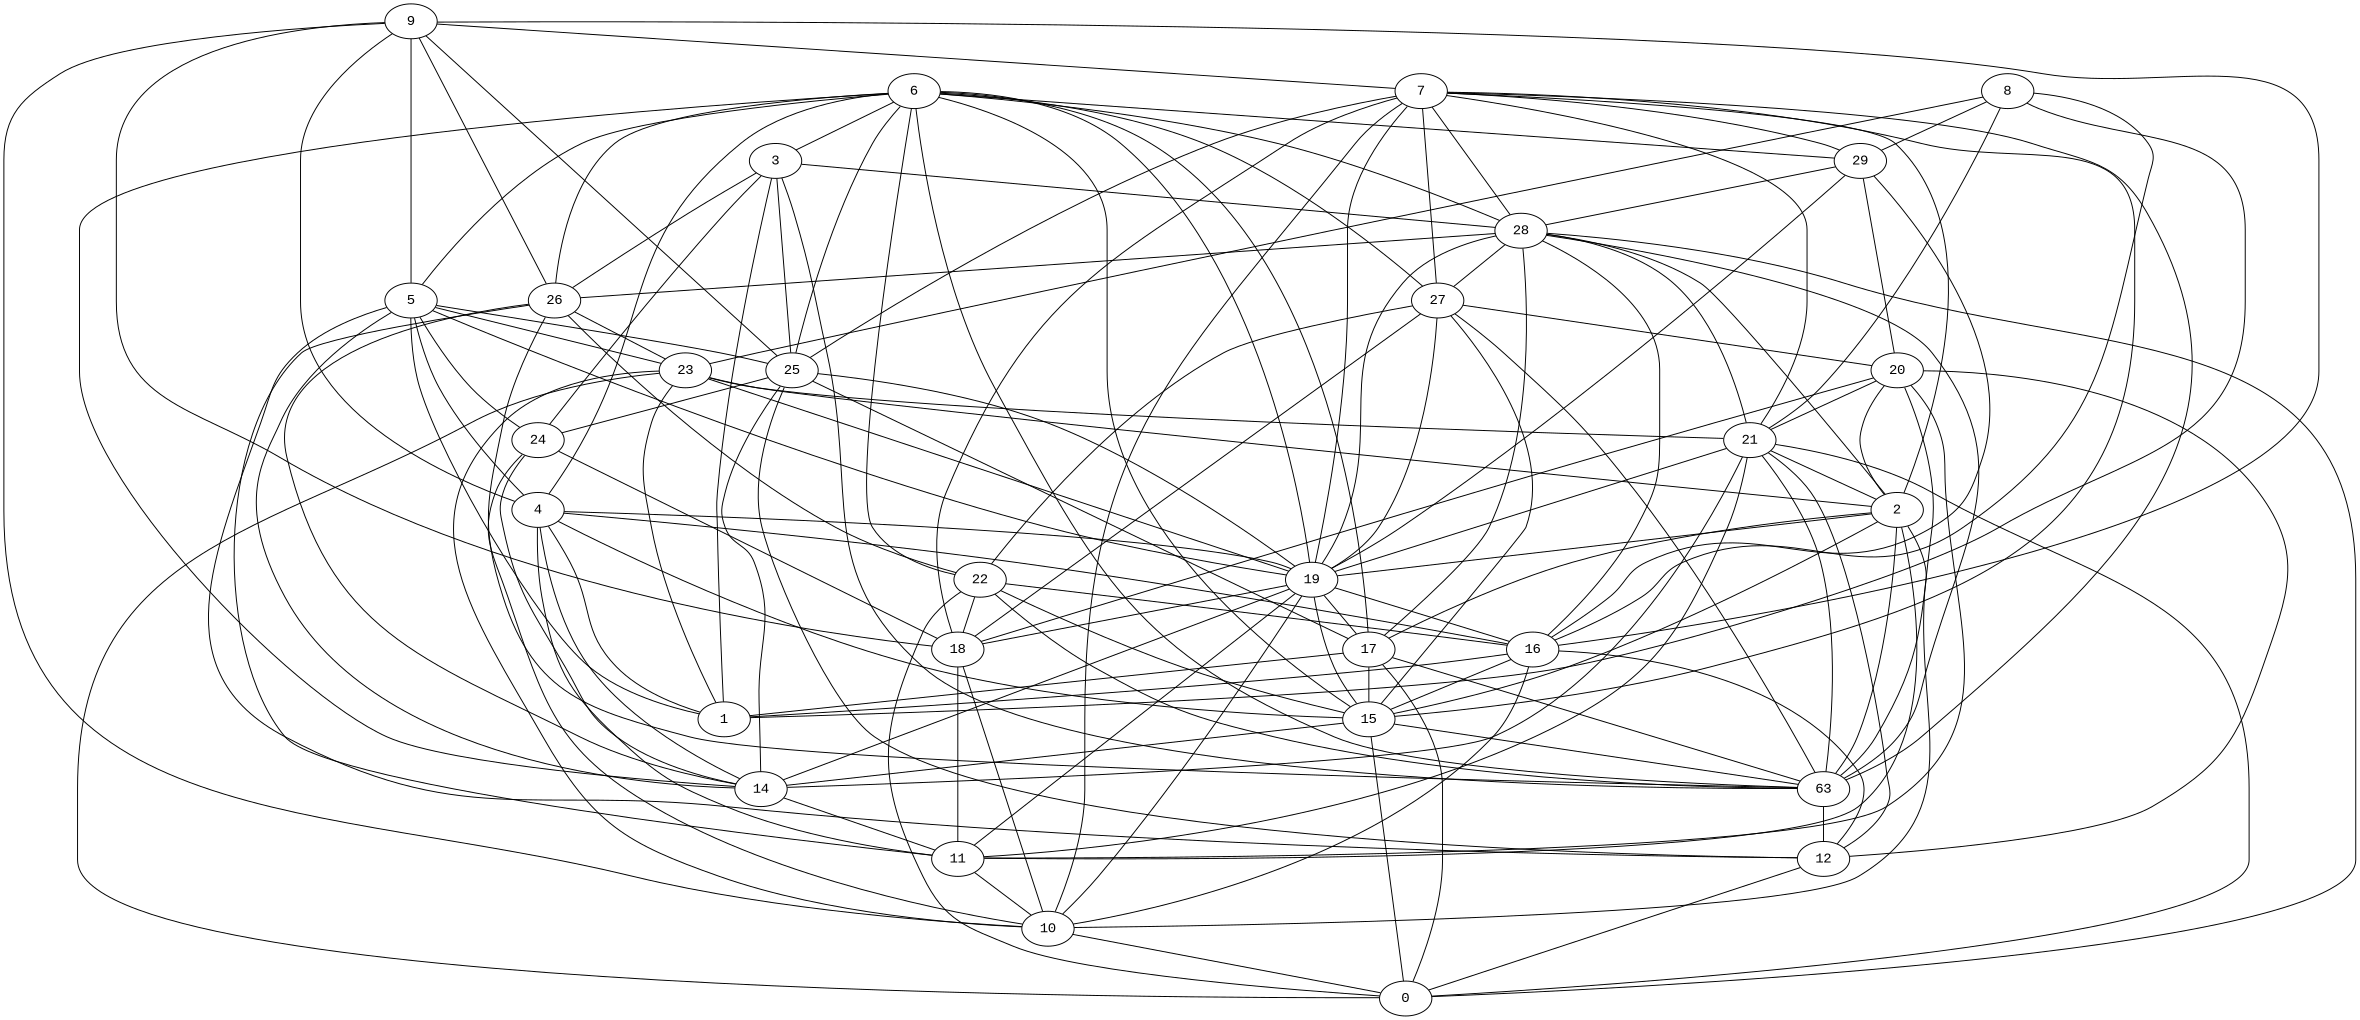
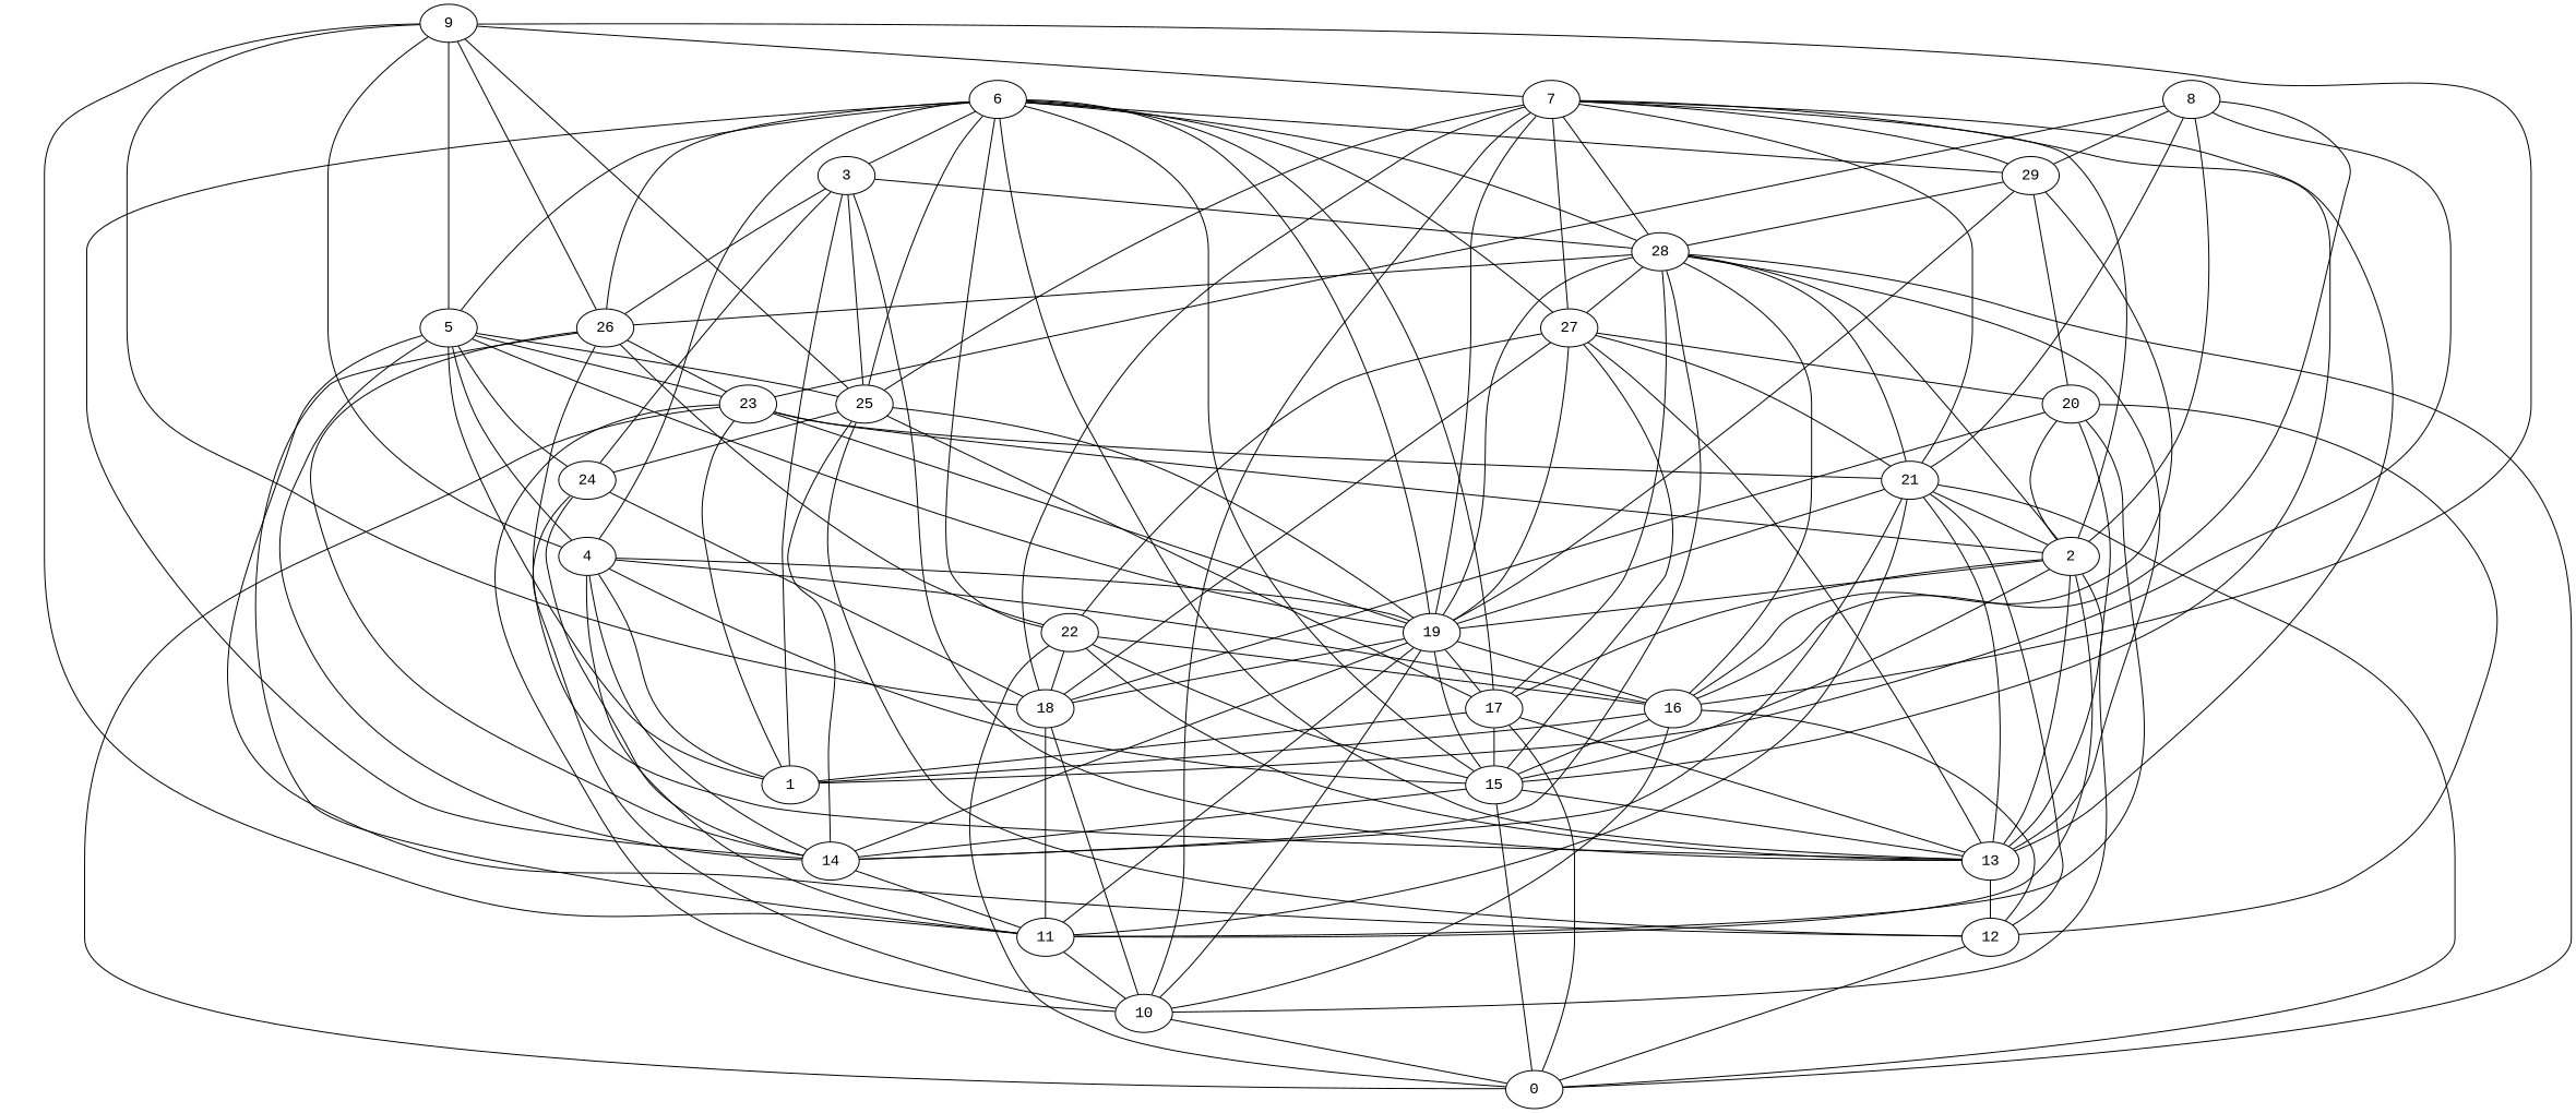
  digraph {
    fontname="Liberation Mono"
    node [fontname="Liberation Mono"]
    edge [color=black dir=none fontname="Liberation Mono"]
    26
    11
    14
-   13 [label=63]
+   13
    22
    23
    10
    12
    15
    0
    29
    20
    19
    16
    28
    18
    2
    17
    1
    9
    25
    5
    7
    4
    24
    27
    21
    3
    6
    8
    subgraph sub_1 {
      26
      11
      14
      13
      22
      23
      10
      12
      15
      0
      29
      20
      19
      16
      28
      18
      2
      17
      1
      9
      25
      5
      7
      4
      24
      27
      21
      3
      6
      8
    }
    26 -> 11
    26 -> 14
    26 -> 13
    26 -> 22
    26 -> 23
    11 -> 10
    14 -> 11
    13 -> 12
    22 -> 13
    22 -> 15
    22 -> 0
    22 -> 16
    22 -> 18
    23 -> 10
    23 -> 0
    23 -> 19
    23 -> 2
    23 -> 1
    23 -> 21
    10 -> 0
    12 -> 0
    15 -> 14
    15 -> 13
    15 -> 0
    29 -> 20
    29 -> 19
    29 -> 16
    29 -> 28
    20 -> 11
    20 -> 13
    20 -> 12
    20 -> 18
    20 -> 2
    19 -> 11
    19 -> 14
    19 -> 10
    19 -> 15
    19 -> 16
    19 -> 18
    19 -> 17
    16 -> 10
    16 -> 12
    16 -> 15
    16 -> 1
    28 -> 26
+   28 -> 14
    28 -> 13
    28 -> 0
    28 -> 19
    28 -> 16
    28 -> 2
    28 -> 17
    28 -> 27
    28 -> 21
    18 -> 11
    18 -> 10
    2 -> 11
    2 -> 13
    2 -> 10
    2 -> 15
    2 -> 19
    2 -> 17
    17 -> 13
    17 -> 15
    17 -> 0
    17 -> 1
    9 -> 26
-   9 -> 10
+   9 -> 11
    9 -> 16
    9 -> 18
    9 -> 25
    9 -> 5
    9 -> 7
    9 -> 4
    25 -> 14
    25 -> 12
    25 -> 19
    25 -> 17
    25 -> 24
    5 -> 14
    5 -> 23
    5 -> 12
    5 -> 19
    5 -> 1
    5 -> 25
    5 -> 4
    5 -> 24
    7 -> 13
    7 -> 10
    7 -> 15
    7 -> 29
    7 -> 19
    7 -> 28
    7 -> 18
    7 -> 2
    7 -> 25
    7 -> 27
    7 -> 21
    4 -> 11
    4 -> 14
    4 -> 15
    4 -> 19
    4 -> 16
    4 -> 1
    24 -> 14
    24 -> 10
    24 -> 18
    27 -> 13
    27 -> 22
    27 -> 15
    27 -> 20
    27 -> 19
    27 -> 18
-   20 -> 21
+   27 -> 21
    21 -> 11
    21 -> 14
    21 -> 13
    21 -> 12
    21 -> 0
    21 -> 19
    21 -> 2
    3 -> 26
    3 -> 13
    3 -> 28
    3 -> 1
    3 -> 25
    3 -> 24
    6 -> 26
    6 -> 14
    6 -> 13
    6 -> 22
    6 -> 15
    6 -> 29
    6 -> 19
    6 -> 28
    6 -> 17
    6 -> 25
    6 -> 5
    6 -> 4
    6 -> 27
    6 -> 3
    8 -> 23
    8 -> 29
    8 -> 16
+   8 -> 2
    8 -> 1
    8 -> 21
  }
